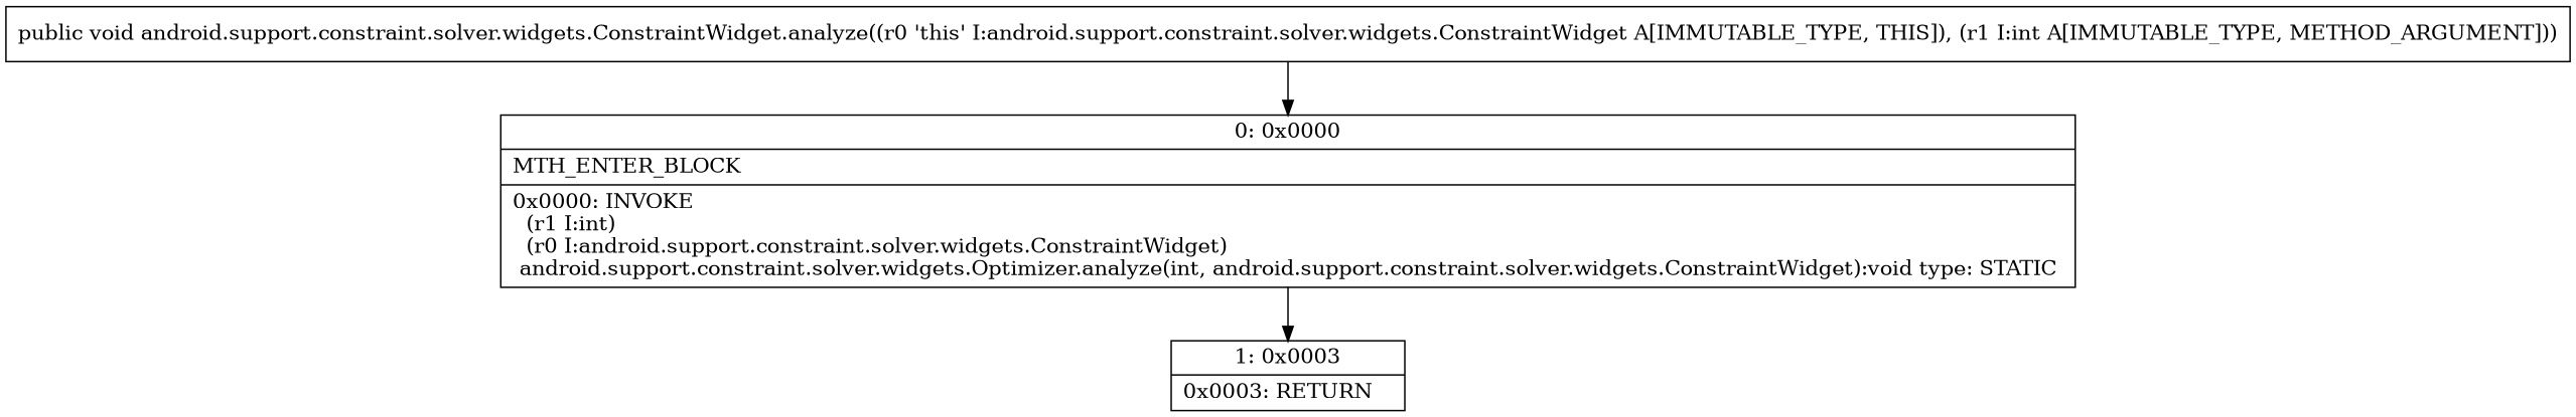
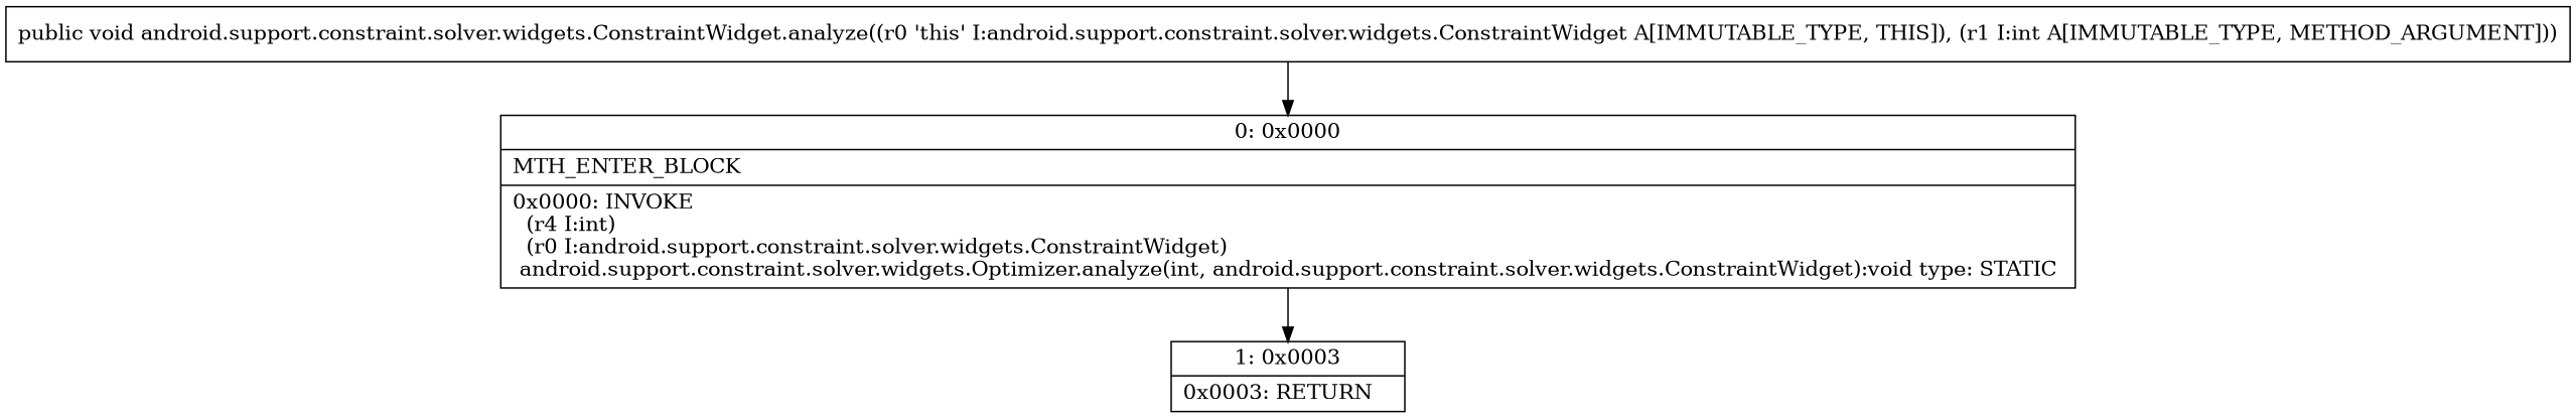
  digraph {
    node [shape=record]
-   n1 [label="{0\:\ 0x0000|MTH_ENTER_BLOCK\l|0x0000: INVOKE  \l  (r1 I:int)\l  (r0 I:android.support.constraint.solver.widgets.ConstraintWidget)\l android.support.constraint.solver.widgets.Optimizer.analyze(int, android.support.constraint.solver.widgets.ConstraintWidget):void type: STATIC \l}"]
+   n1 [label="{0\:\ 0x0000|MTH_ENTER_BLOCK\l|0x0000: INVOKE  \l  (r4 I:int)\l  (r0 I:android.support.constraint.solver.widgets.ConstraintWidget)\l android.support.constraint.solver.widgets.Optimizer.analyze(int, android.support.constraint.solver.widgets.ConstraintWidget):void type: STATIC \l}"]
    n2 [label="{1\:\ 0x0003|0x0003: RETURN   \l}"]
    n3 [label="{public void android.support.constraint.solver.widgets.ConstraintWidget.analyze((r0 'this' I:android.support.constraint.solver.widgets.ConstraintWidget A[IMMUTABLE_TYPE, THIS]), (r1 I:int A[IMMUTABLE_TYPE, METHOD_ARGUMENT])) }"]
    n1 -> n2
    n3 -> n1
  }
